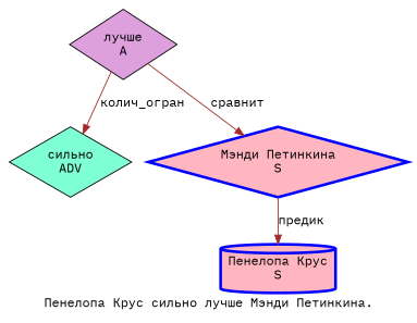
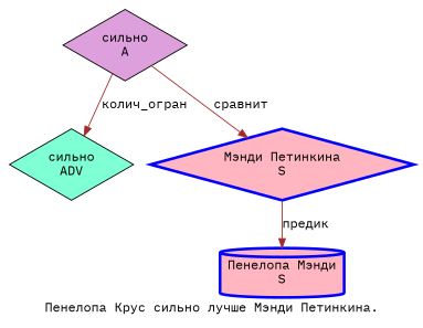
  digraph {
    fontname="IBM Plex Mono"
    label="Пенелопа Крус сильно лучше Мэнди Петинкина."
    node [fillcolor=lightpink fontname="IBM Plex Mono" penwidth=3 shape=diamond style=filled]
    edge [color=brown fontname="IBM Plex Mono"]
-   n1 [color=blue label="Пенелопа Крус\nS" shape=cylinder]
+   n1 [color=blue label="Пенелопа Мэнди\nS" shape=cylinder]
    n2 [fillcolor=aquamarine label="сильно\nADV" penwidth=1]
-   n3 [fillcolor=plum label="лучше\nA" penwidth=1]
+   n3 [fillcolor=plum label="сильно\nA" penwidth=1]
    n4 [color=blue label="Мэнди Петинкина\nS"]
    n3 -> n2 [label="колич_огран"]
    n3 -> n4 [label="сравнит"]
    n4 -> n1 [label="предик"]
  }
